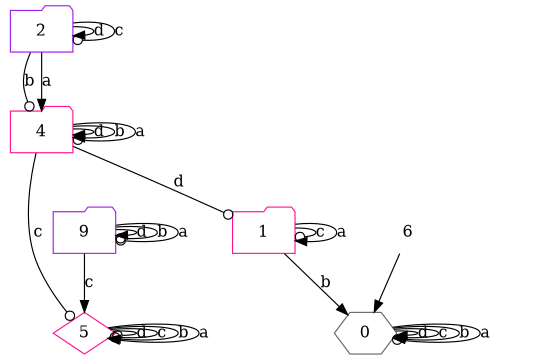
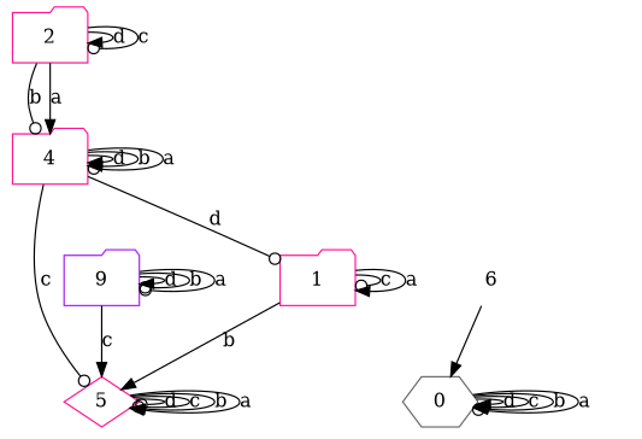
  digraph {
    rankdir=TB
    node [color=deeppink shape=folder]
    edge [arrowhead=normal]
    n1 [color=gray40 label=0 shape=hexagon]
    n2 [label=1]
    n3 [label=5 shape=diamond]
    n4 [label=4]
-   n5 [color=purple label=2]
+   n5 [label=2]
    n6 [color=purple label=9]
    6 [color=purple shape=plaintext]
    n1 -> n1 [label=d]
    n1 -> n1 [label=c]
    n1 -> n1 [label=b]
    n1 -> n1 [arrowhead=odot label=a]
    n2 -> n2 [arrowhead=odot label=c]
    n2 -> n2 [label=a]
-   n2 -> n1 [label=b]
+   n2 -> n3 [label=b]
    n3 -> n3 [arrowhead=odot label=d]
    n3 -> n3 [arrowhead=odot label=c]
    n3 -> n3 [label=b]
    n3 -> n3 [label=a]
    n4 -> n2 [arrowhead=odot label=d]
    n4 -> n3 [arrowhead=odot label=c]
    n4 -> n4 [label=d]
    n4 -> n4 [label=b]
    n4 -> n4 [arrowhead=odot label=a]
    n5 -> n4 [arrowhead=odot label=b]
    n5 -> n4 [label=a]
    n5 -> n5 [label=d]
    n5 -> n5 [arrowhead=odot label=c]
    n6 -> n3 [label=c]
    n6 -> n6 [label=d]
    n6 -> n6 [arrowhead=odot label=b]
    n6 -> n6 [arrowhead=odot label=a]
    6 -> n1
  }
